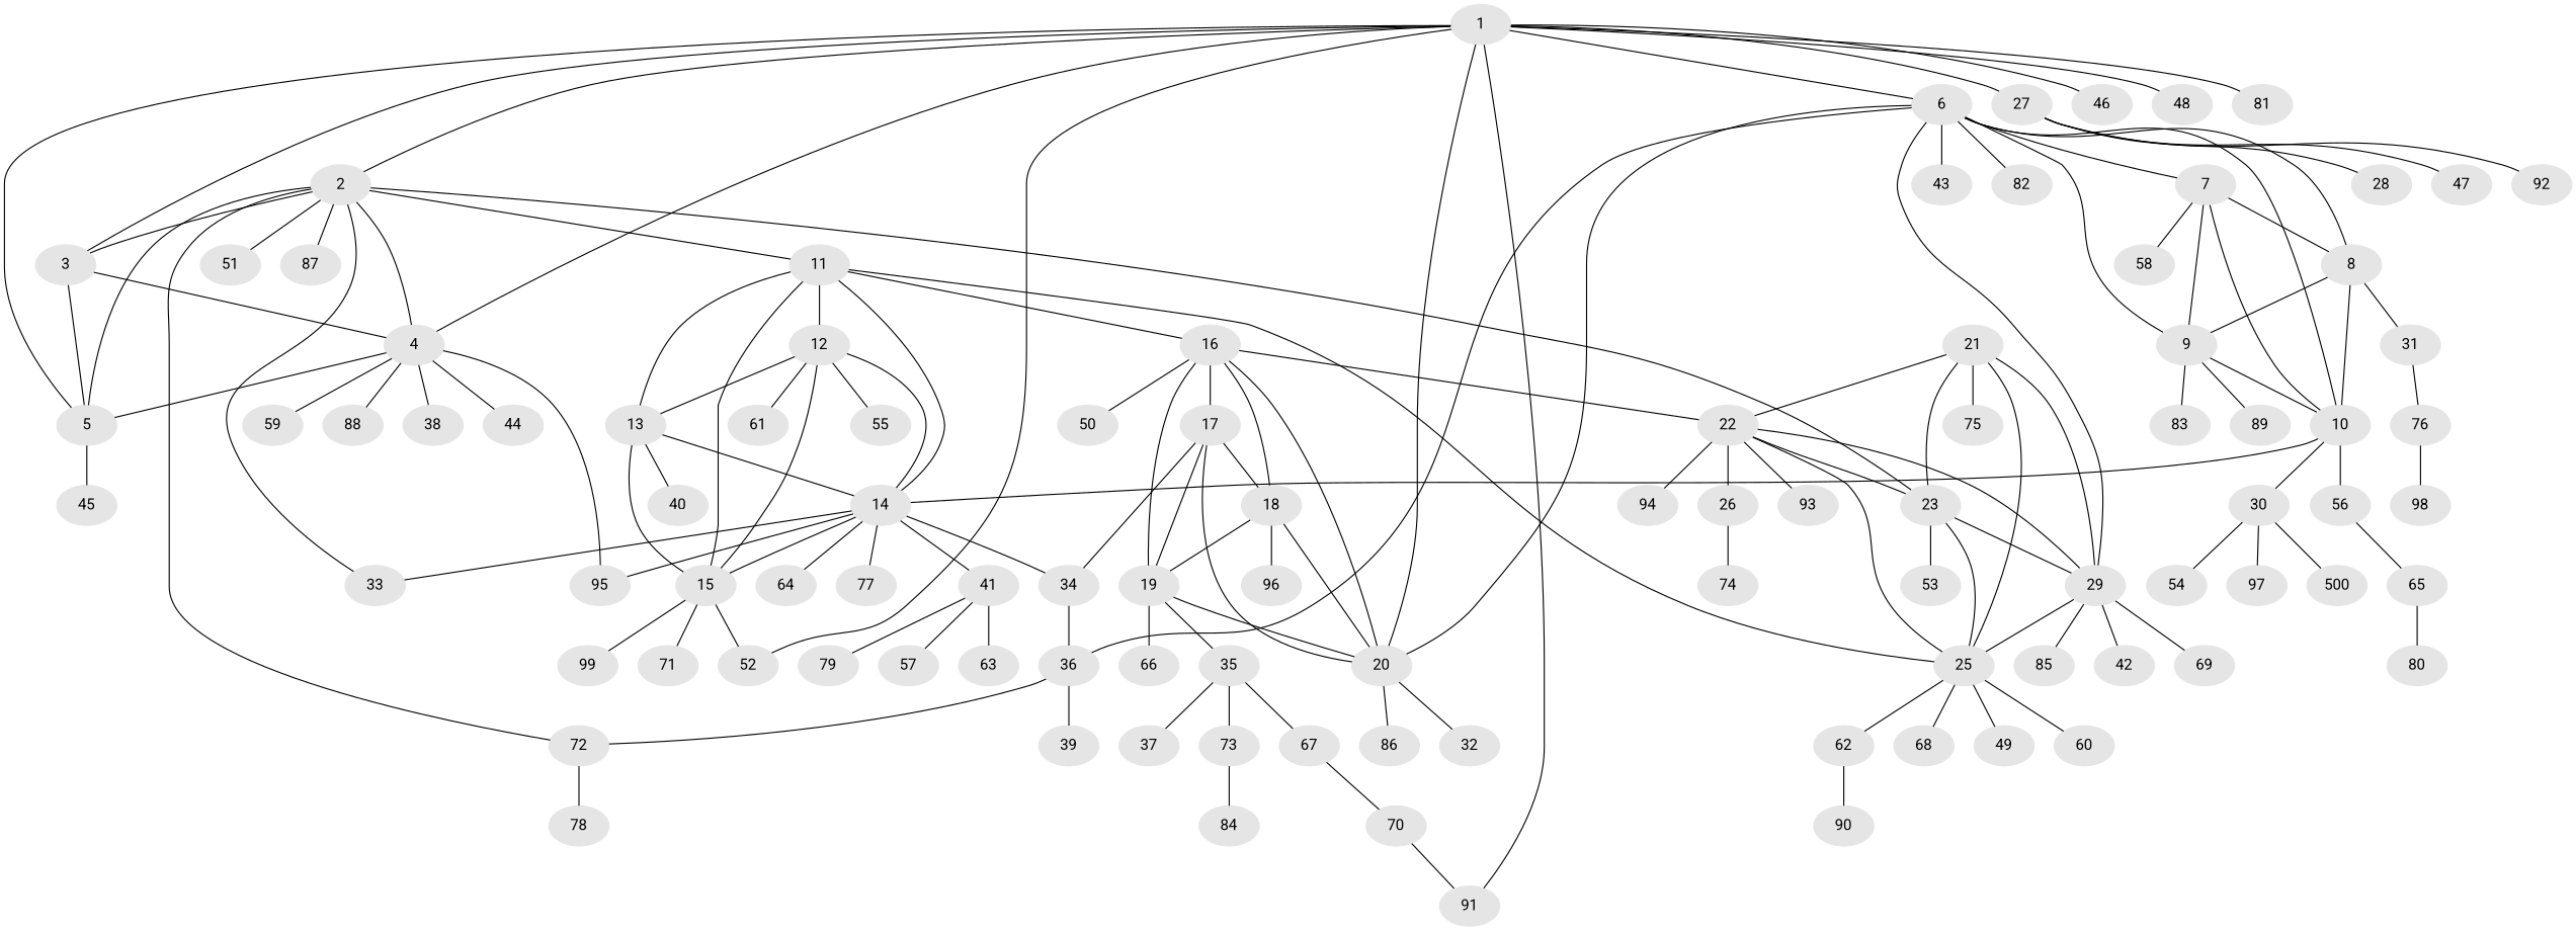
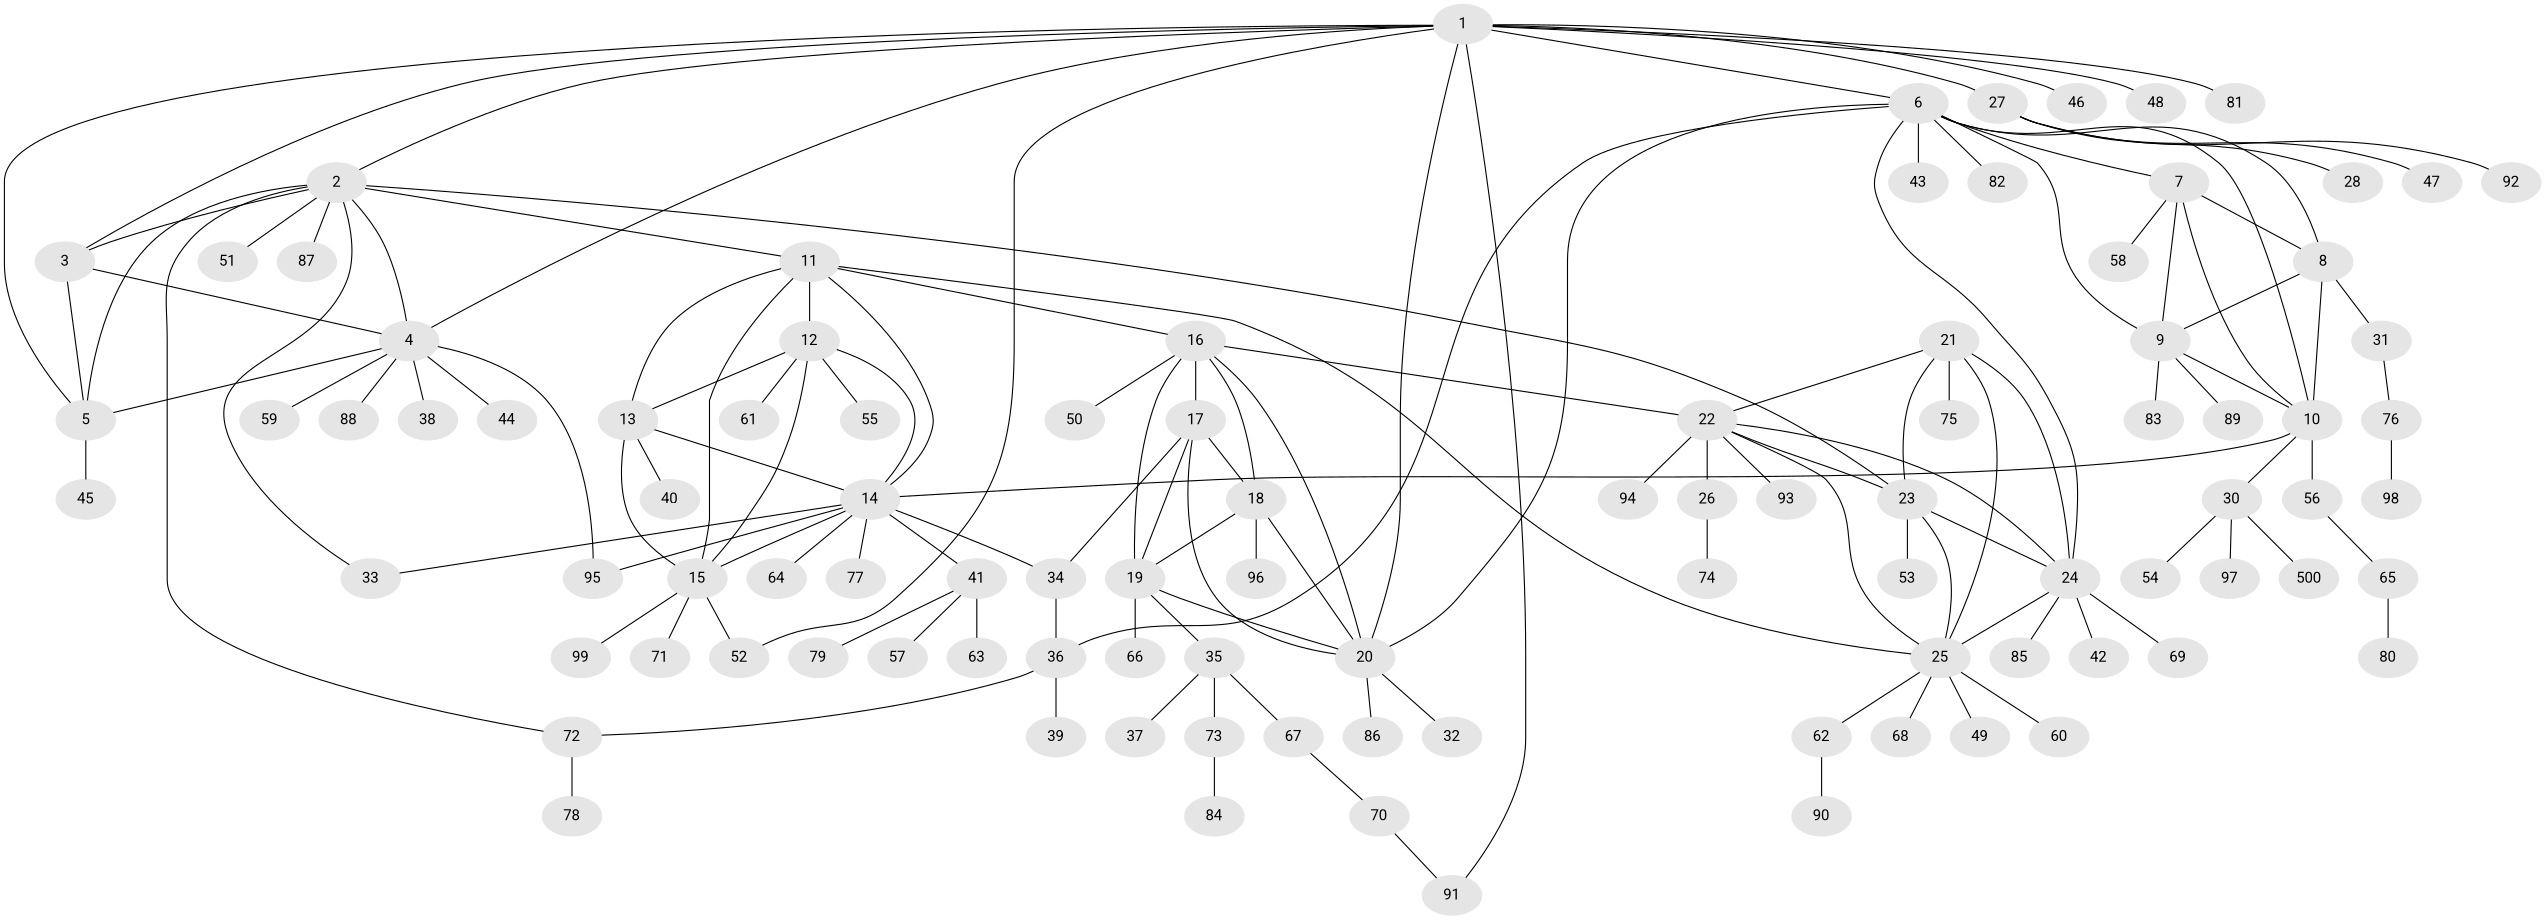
  graph {
    fontname=Roboto
    node [color=gray90 fontname=Roboto style=filled]
    edge [fontname=Roboto]
    1
    2
    3
    4
    5
    6
    20
    27
    46
    48
    52
    81
    91
    11
    23
    33
    51
    72
    87
    38
    44
    59
    88
    95
    45
    7
    8
    9
    10
-   24 [label=29]
+   24
    36
    43
    82
    32
    86
    28
    47
    92
    14
    12
    13
    15
    16
    25
    53
    78
    58
    31
    83
    89
    30
    56
    42
    69
    85
    39
    76
    34
    41
    64
    77
    54
    97
    n64 [label=500]
    65
    55
    61
    40
    71
    99
    17
    18
    19
    22
    50
    49
    60
    62
    68
    57
    63
    79
    96
    35
    66
    26
    93
    94
    37
    67
    73
    21
    75
    74
    90
    98
    70
    84
    80
    1 -- 2
    1 -- 3
    1 -- 4
    1 -- 5
    1 -- 6
    1 -- 20
    1 -- 27
    1 -- 46
    1 -- 48
    1 -- 52
    1 -- 81
    1 -- 91
    2 -- 3
    2 -- 4
    2 -- 5
    2 -- 11
    2 -- 23
    2 -- 33
    2 -- 51
    2 -- 72
    2 -- 87
    3 -- 4
    3 -- 5
    4 -- 5
    4 -- 38
    4 -- 44
    4 -- 59
    4 -- 88
    4 -- 95
    5 -- 45
    6 -- 20
    6 -- 7
    6 -- 8
    6 -- 9
    6 -- 10
    6 -- 24
    6 -- 36
    6 -- 43
    6 -- 82
    20 -- 32
    20 -- 86
    27 -- 28
    27 -- 47
    27 -- 92
    11 -- 14
    11 -- 12
    11 -- 13
    11 -- 15
    11 -- 16
    11 -- 25
    23 -- 24
    23 -- 25
    23 -- 53
    72 -- 78
    7 -- 8
    7 -- 9
    7 -- 10
    7 -- 58
    8 -- 9
    8 -- 10
    8 -- 31
    9 -- 10
    9 -- 83
    9 -- 89
    10 -- 14
    10 -- 30
    10 -- 56
    24 -- 25
    24 -- 42
    24 -- 69
    24 -- 85
    36 -- 72
    36 -- 39
    14 -- 33
    14 -- 95
    14 -- 15
    14 -- 34
    14 -- 41
    14 -- 64
    14 -- 77
    12 -- 14
    12 -- 13
    12 -- 15
    12 -- 55
    12 -- 61
    13 -- 14
    13 -- 15
    13 -- 40
    15 -- 52
    15 -- 71
    15 -- 99
    16 -- 20
    16 -- 17
    16 -- 18
    16 -- 19
    16 -- 22
    16 -- 50
    25 -- 49
    25 -- 60
    25 -- 62
    25 -- 68
    31 -- 76
    30 -- 54
    30 -- 97
    30 -- n64
    56 -- 65
    76 -- 98
    34 -- 36
    41 -- 57
    41 -- 63
    41 -- 79
    65 -- 80
    17 -- 20
    17 -- 34
    17 -- 18
    17 -- 19
    18 -- 20
    18 -- 19
    18 -- 96
    19 -- 20
    19 -- 35
    19 -- 66
    22 -- 23
    22 -- 24
    22 -- 25
    22 -- 26
    22 -- 93
    22 -- 94
    62 -- 90
    35 -- 37
    35 -- 67
    35 -- 73
    26 -- 74
    67 -- 70
    73 -- 84
    21 -- 23
    21 -- 24
    21 -- 25
    21 -- 22
    21 -- 75
    70 -- 91
  }
